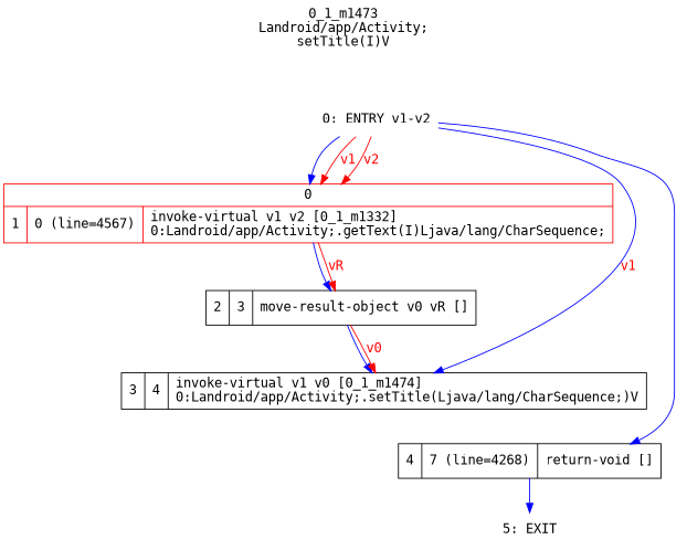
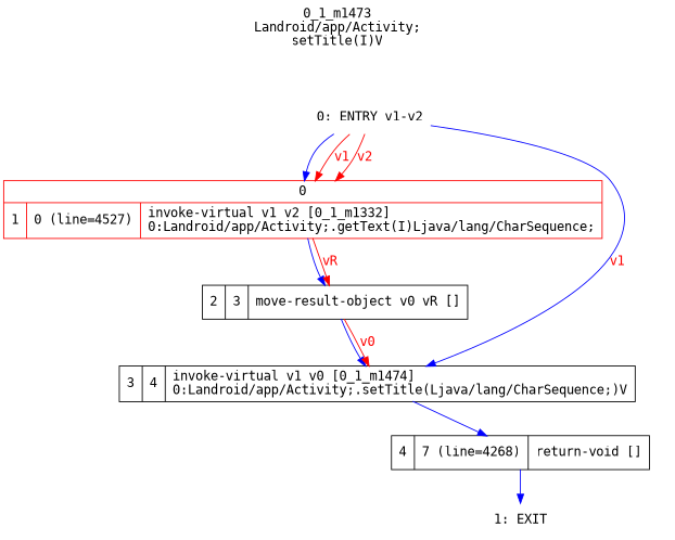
  digraph {
    fontname="DejaVu Sans Mono"
    label="0_1_m1473\nLandroid/app/Activity;\nsetTitle(I)V"
    labelloc=t
    rankdir=UD
    node [fontname="DejaVu Sans Mono" shape=record]
    edge [color=blue fontcolor=blue fontname="DejaVu Sans Mono"]
    n1 [label="0: ENTRY v1-v2" shape=plaintext]
-   n2 [color=red label="{0|{1|0 (line=4567)|invoke-virtual v1 v2 [0_1_m1332]\l0:Landroid/app/Activity;.getText(I)Ljava/lang/CharSequence;\l}}"]
+   n2 [color=red label="{0|{1|0 (line=4527)|invoke-virtual v1 v2 [0_1_m1332]\l0:Landroid/app/Activity;.getText(I)Ljava/lang/CharSequence;\l}}"]
    n3 [label="3|4|invoke-virtual v1 v0 [0_1_m1474]\l0:Landroid/app/Activity;.setTitle(Ljava/lang/CharSequence;)V\l"]
    n4 [label="2|3|move-result-object v0 vR []\l"]
    n5 [label="4|7 (line=4268)|return-void []\l"]
-   n6 [label="5: EXIT" shape=plaintext]
+   n6 [label="1: EXIT" shape=plaintext]
    n1 -> n2 [weight=100]
    n1 -> n2 [color=red fontcolor=red label=v1]
    n1 -> n2 [color=red fontcolor=red label=v2]
    n1 -> n3 [fontcolor=red label=v1]
    n2 -> n4 [weight=100]
    n2 -> n4 [color=red fontcolor=red label=vR]
-   n1 -> n5 [weight=100]
+   n3 -> n5 [weight=100]
    n4 -> n3 [weight=100]
    n4 -> n3 [color=red fontcolor=red label=v0]
    n5 -> n6 [weight=100]
  }
